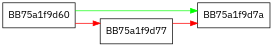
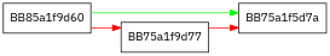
  digraph {
    fontname="IBM Plex Sans"
    rankdir=LR
    splines=ortho
    node [fontname="IBM Plex Sans" shape=box]
    edge [color=red fontname="IBM Plex Sans"]
-   BB75a1f9d60
-   BB75a1f9d7a
+   BB75a1f9d60 [label=BB85a1f9d60]
+   BB75a1f9d7a [label=BB75a1f5d7a]
    n3 [label=BB75a1f9d77]
    BB75a1f9d60 -> BB75a1f9d7a [color=green]
    BB75a1f9d60 -> n3
    n3 -> BB75a1f9d7a
  }
